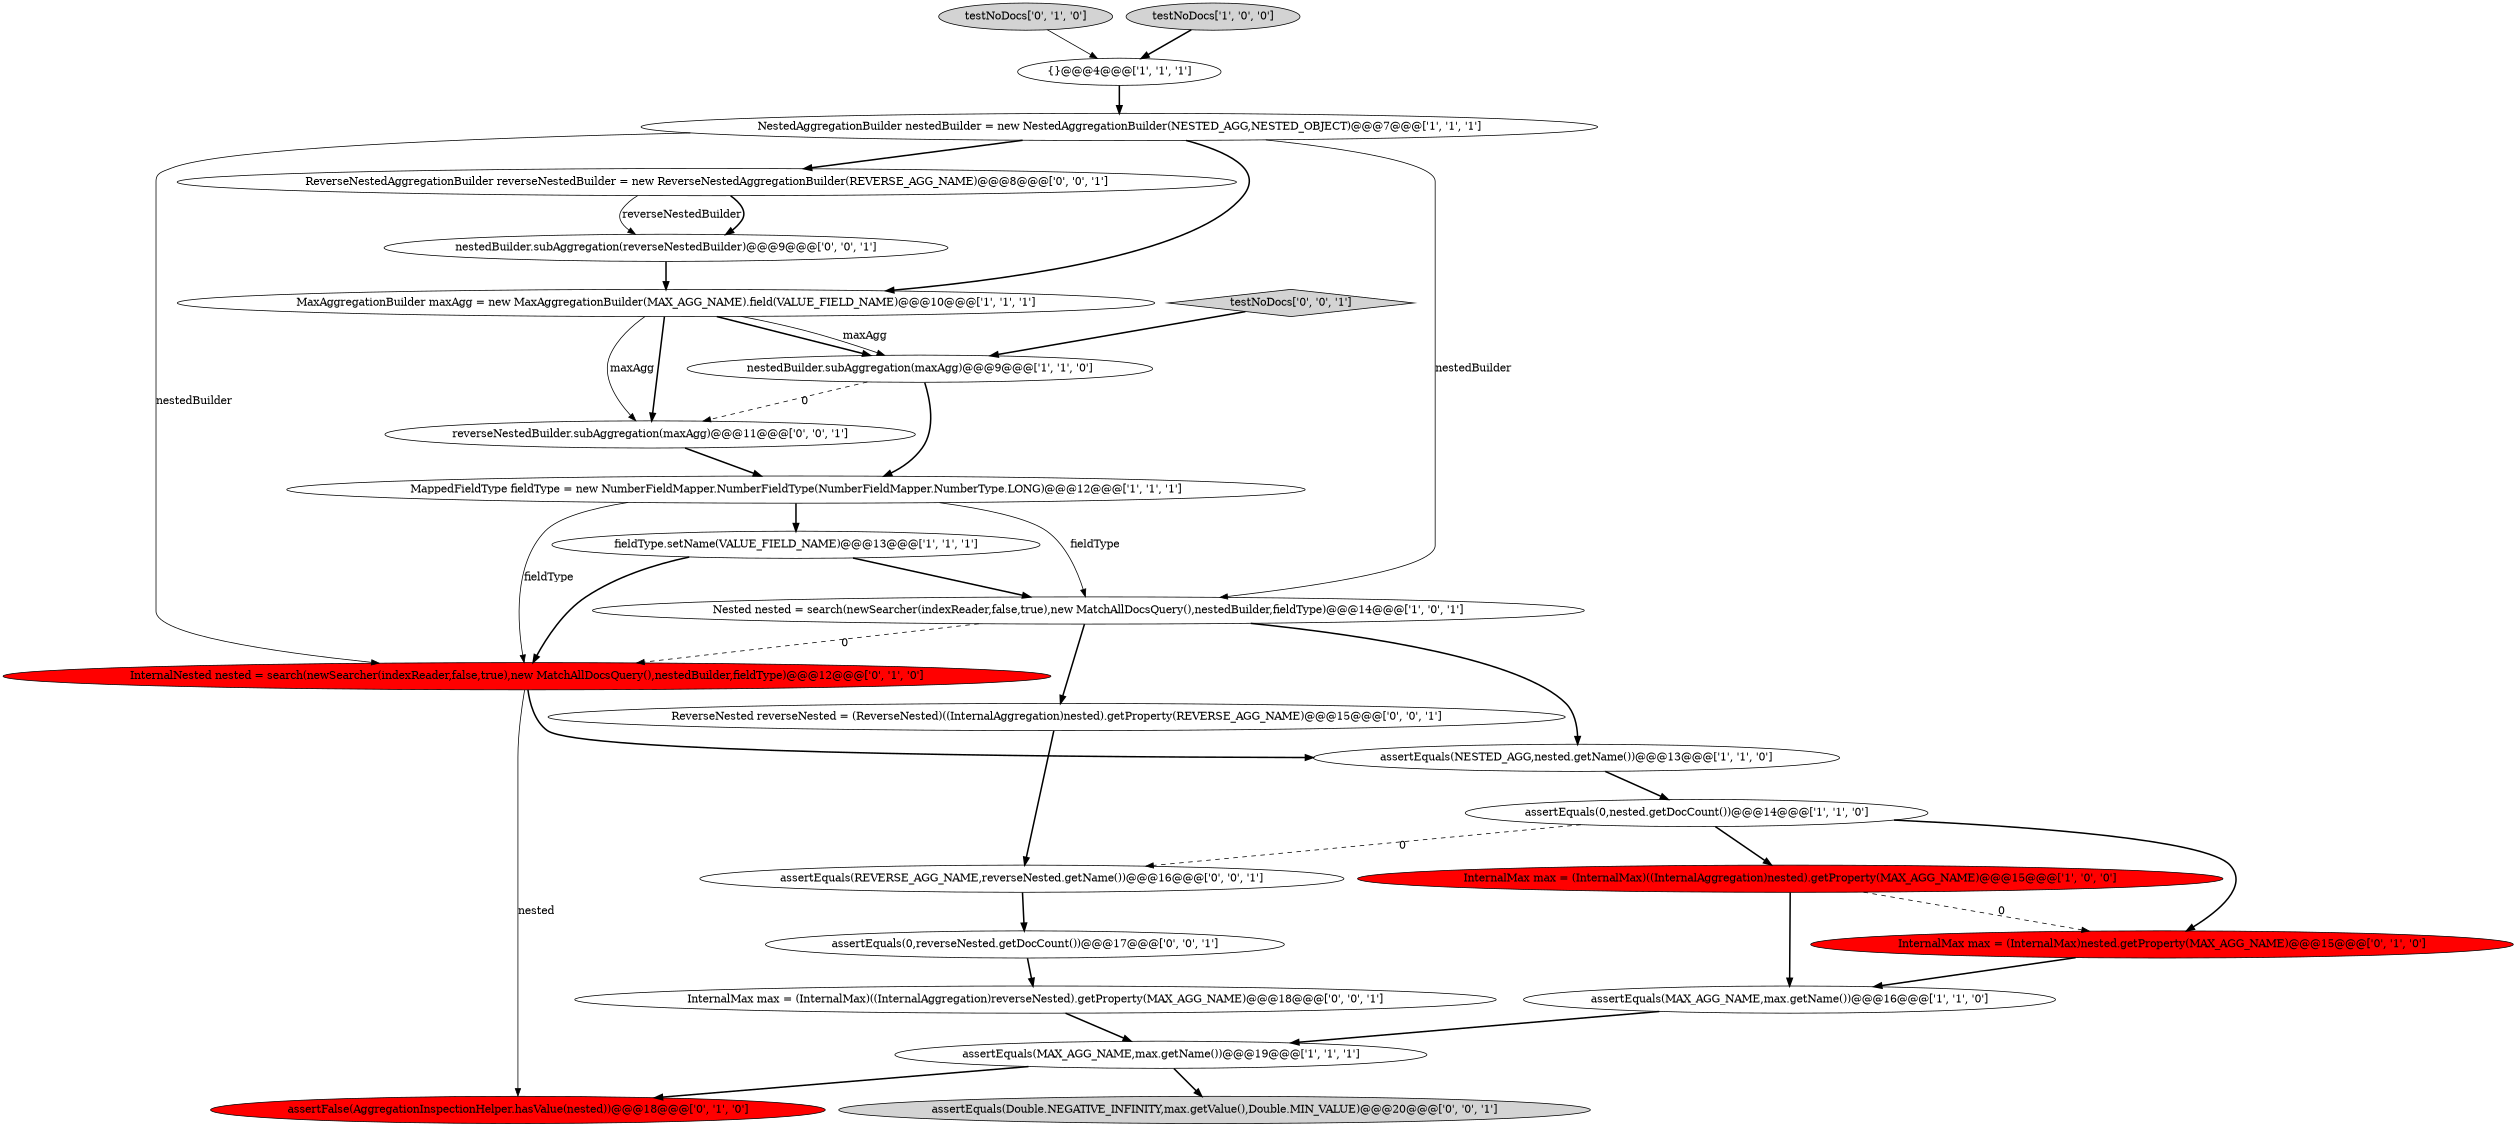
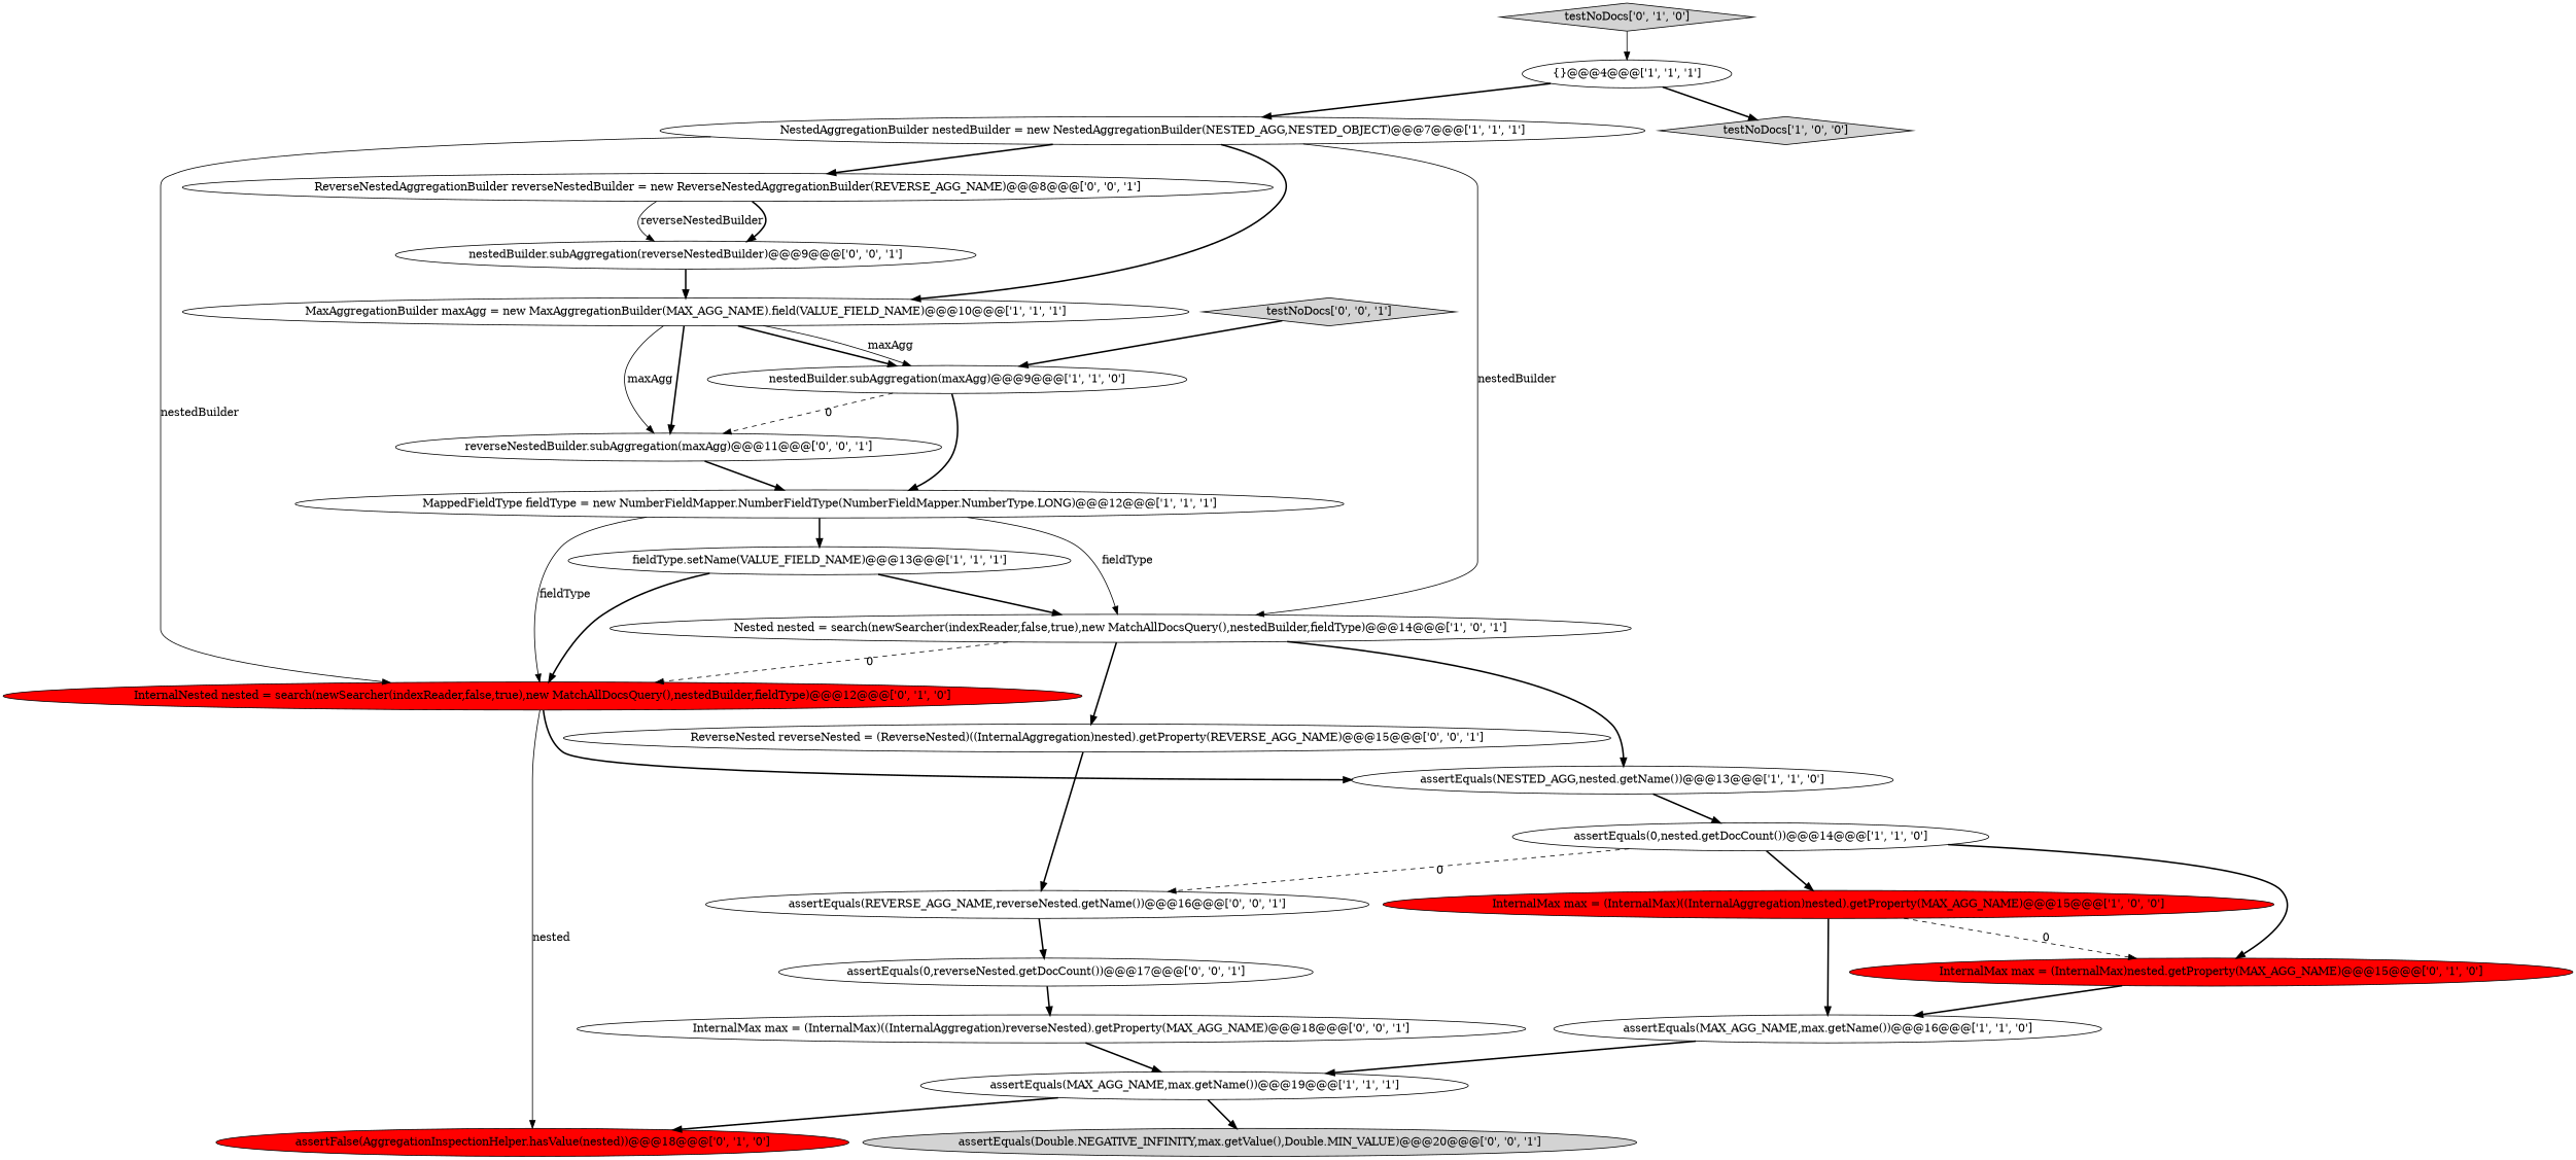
  digraph {
    node [fillcolor=white shape=ellipse style=filled]
    edge [style=bold]
    n1 [label="nestedBuilder.subAggregation(maxAgg)@@@9@@@['1', '1', '0']"]
    n2 [label="reverseNestedBuilder.subAggregation(maxAgg)@@@11@@@['0', '0', '1']"]
    n3 [label="MappedFieldType fieldType = new NumberFieldMapper.NumberFieldType(NumberFieldMapper.NumberType.LONG)@@@12@@@['1', '1', '1']"]
    n4 [label="Nested nested = search(newSearcher(indexReader,false,true),new MatchAllDocsQuery(),nestedBuilder,fieldType)@@@14@@@['1', '0', '1']"]
    n5 [fillcolor=red label="InternalNested nested = search(newSearcher(indexReader,false,true),new MatchAllDocsQuery(),nestedBuilder,fieldType)@@@12@@@['0', '1', '0']"]
    n6 [label="fieldType.setName(VALUE_FIELD_NAME)@@@13@@@['1', '1', '1']"]
    n7 [label="InternalMax max = (InternalMax)((InternalAggregation)reverseNested).getProperty(MAX_AGG_NAME)@@@18@@@['0', '0', '1']"]
    n8 [label="assertEquals(MAX_AGG_NAME,max.getName())@@@19@@@['1', '1', '1']"]
    n9 [fillcolor=lightgray label="assertEquals(Double.NEGATIVE_INFINITY,max.getValue(),Double.MIN_VALUE)@@@20@@@['0', '0', '1']"]
    n10 [fillcolor=red label="assertFalse(AggregationInspectionHelper.hasValue(nested))@@@18@@@['0', '1', '0']"]
    n11 [label="MaxAggregationBuilder maxAgg = new MaxAggregationBuilder(MAX_AGG_NAME).field(VALUE_FIELD_NAME)@@@10@@@['1', '1', '1']"]
    n12 [label="nestedBuilder.subAggregation(reverseNestedBuilder)@@@9@@@['0', '0', '1']"]
    n13 [label="assertEquals(0,reverseNested.getDocCount())@@@17@@@['0', '0', '1']"]
-   n14 [fillcolor=lightgray label="testNoDocs['0', '1', '0']"]
+   n14 [fillcolor=lightgray label="testNoDocs['0', '1', '0']" shape=diamond]
    n15 [label="{}@@@4@@@['1', '1', '1']"]
    n16 [label="NestedAggregationBuilder nestedBuilder = new NestedAggregationBuilder(NESTED_AGG,NESTED_OBJECT)@@@7@@@['1', '1', '1']"]
    n17 [label="ReverseNested reverseNested = (ReverseNested)((InternalAggregation)nested).getProperty(REVERSE_AGG_NAME)@@@15@@@['0', '0', '1']"]
    n18 [label="assertEquals(NESTED_AGG,nested.getName())@@@13@@@['1', '1', '0']"]
    n19 [label="assertEquals(REVERSE_AGG_NAME,reverseNested.getName())@@@16@@@['0', '0', '1']"]
    n20 [label="assertEquals(0,nested.getDocCount())@@@14@@@['1', '1', '0']"]
-   n21 [fillcolor=lightgray label="testNoDocs['1', '0', '0']"]
+   n21 [fillcolor=lightgray label="testNoDocs['1', '0', '0']" shape=diamond]
    n22 [label="ReverseNestedAggregationBuilder reverseNestedBuilder = new ReverseNestedAggregationBuilder(REVERSE_AGG_NAME)@@@8@@@['0', '0', '1']"]
    n23 [fillcolor=red label="InternalMax max = (InternalMax)nested.getProperty(MAX_AGG_NAME)@@@15@@@['0', '1', '0']"]
    n24 [fillcolor=red label="InternalMax max = (InternalMax)((InternalAggregation)nested).getProperty(MAX_AGG_NAME)@@@15@@@['1', '0', '0']"]
    n25 [label="assertEquals(MAX_AGG_NAME,max.getName())@@@16@@@['1', '1', '0']"]
    n26 [fillcolor=lightgray label="testNoDocs['0', '0', '1']" shape=diamond]
    n1 -> n2 [label=0 style=dashed]
    n1 -> n3
    n2 -> n3
    n3 -> n4 [label=fieldType style=solid]
    n3 -> n5 [label=fieldType style=solid]
    n3 -> n6
    n4 -> n5 [label=0 style=dashed]
    n4 -> n17
    n4 -> n18
    n5 -> n10 [label=nested style=solid]
    n5 -> n18
    n6 -> n4
    n6 -> n5
    n7 -> n8
    n8 -> n9
    n8 -> n10
    n11 -> n1
    n11 -> n1 [label=maxAgg style=solid]
    n11 -> n2
    n11 -> n2 [label=maxAgg style=solid]
    n12 -> n11
    n13 -> n7
    n14 -> n15 [style=solid]
    n15 -> n16
    n16 -> n4 [label=nestedBuilder style=solid]
    n16 -> n5 [label=nestedBuilder style=solid]
    n16 -> n11
    n16 -> n22
    n17 -> n19
    n18 -> n20
    n19 -> n13
    n20 -> n19 [label=0 style=dashed]
    n20 -> n23
    n20 -> n24
-   n21 -> n15
+   n15 -> n21
    n22 -> n12 [label=reverseNestedBuilder style=solid]
    n22 -> n12
    n23 -> n25
    n24 -> n23 [label=0 style=dashed]
    n24 -> n25
    n25 -> n8
    n26 -> n1
  }
